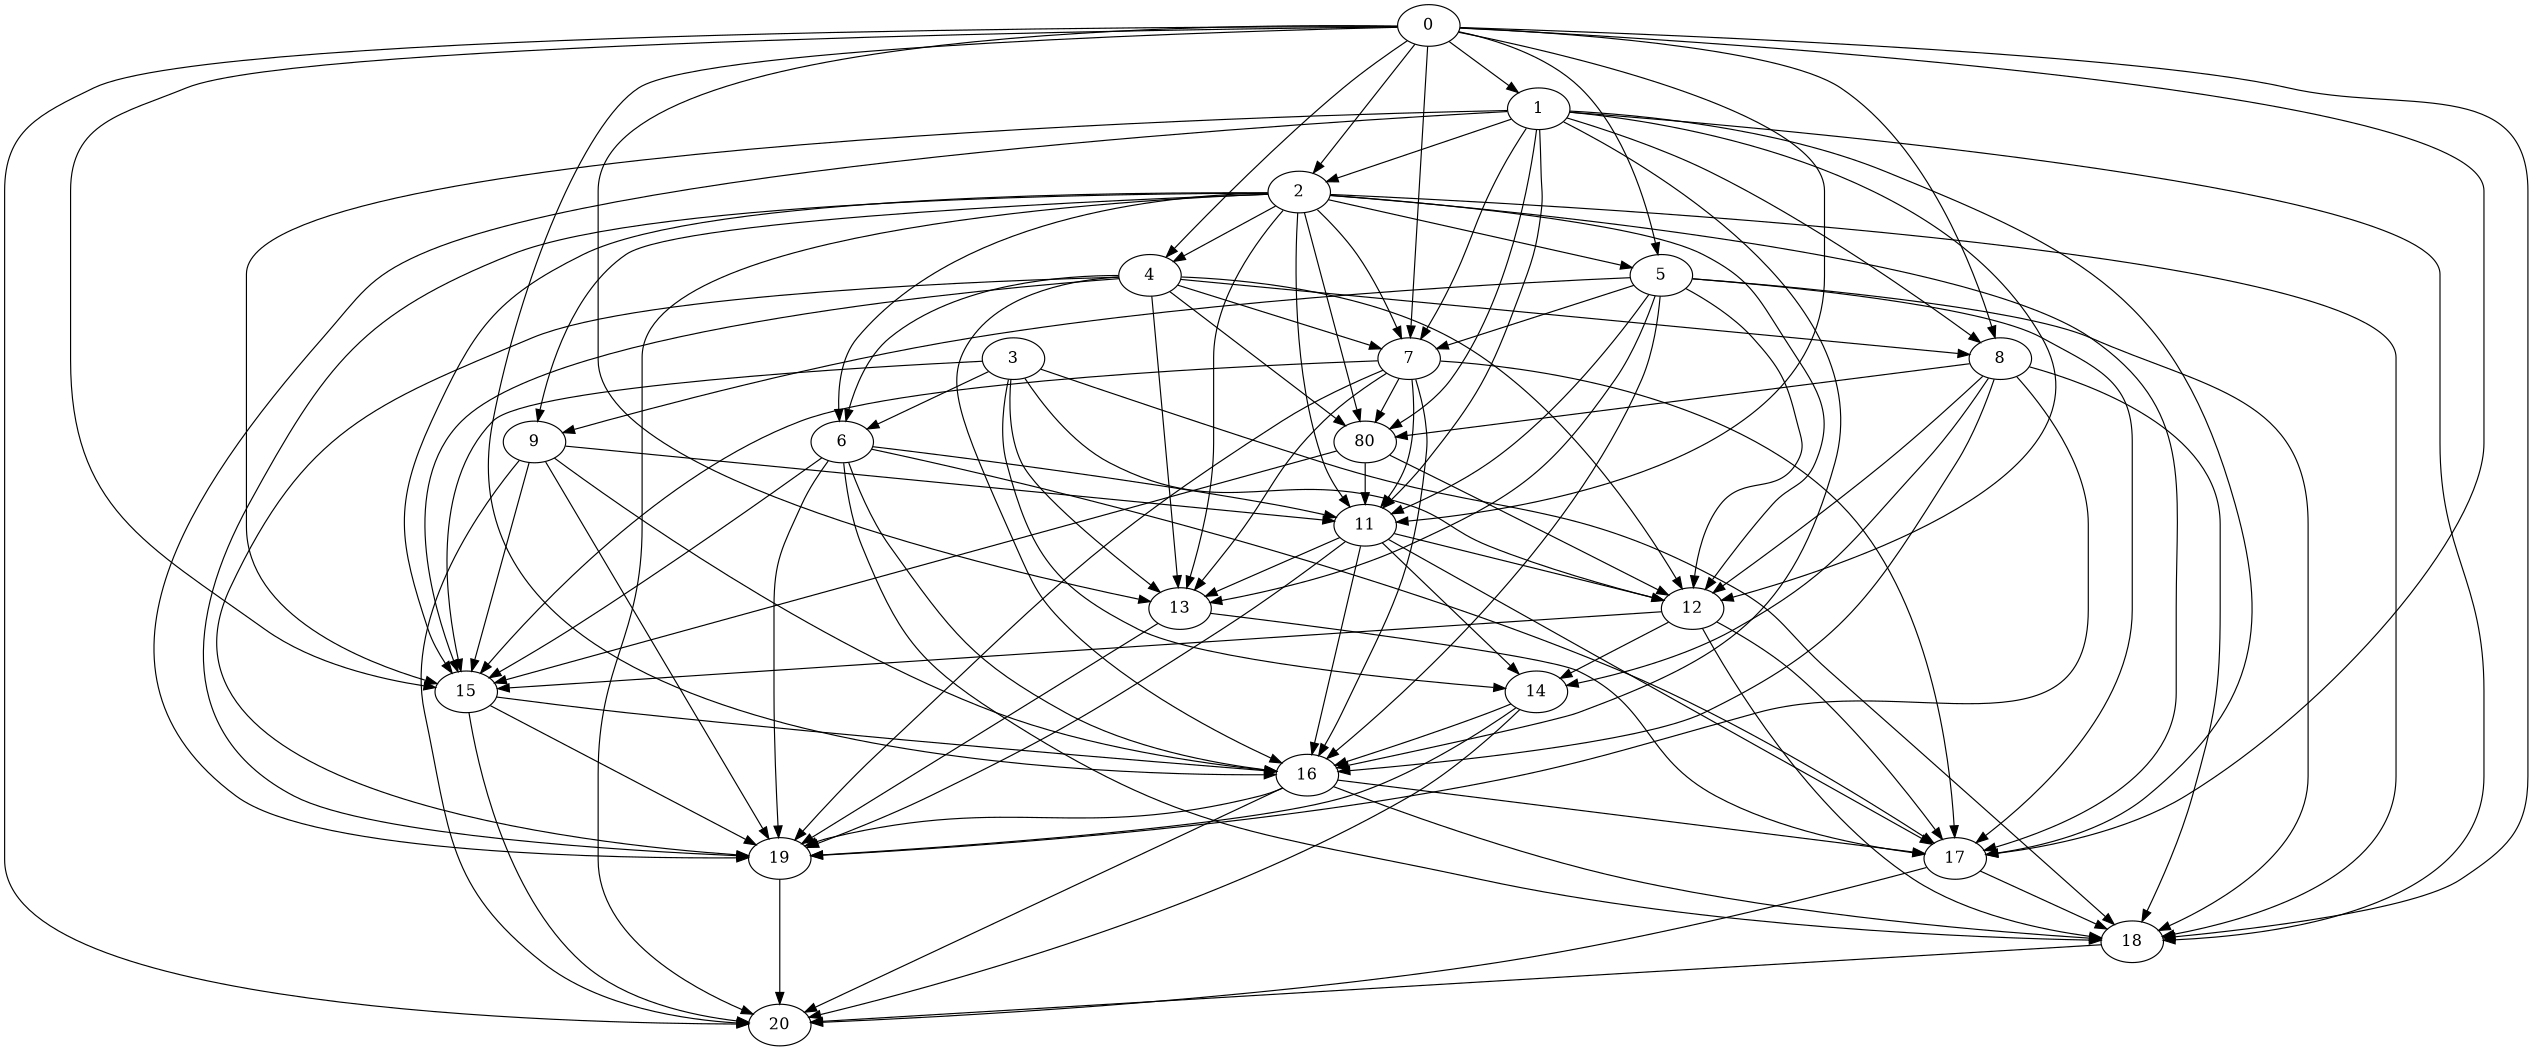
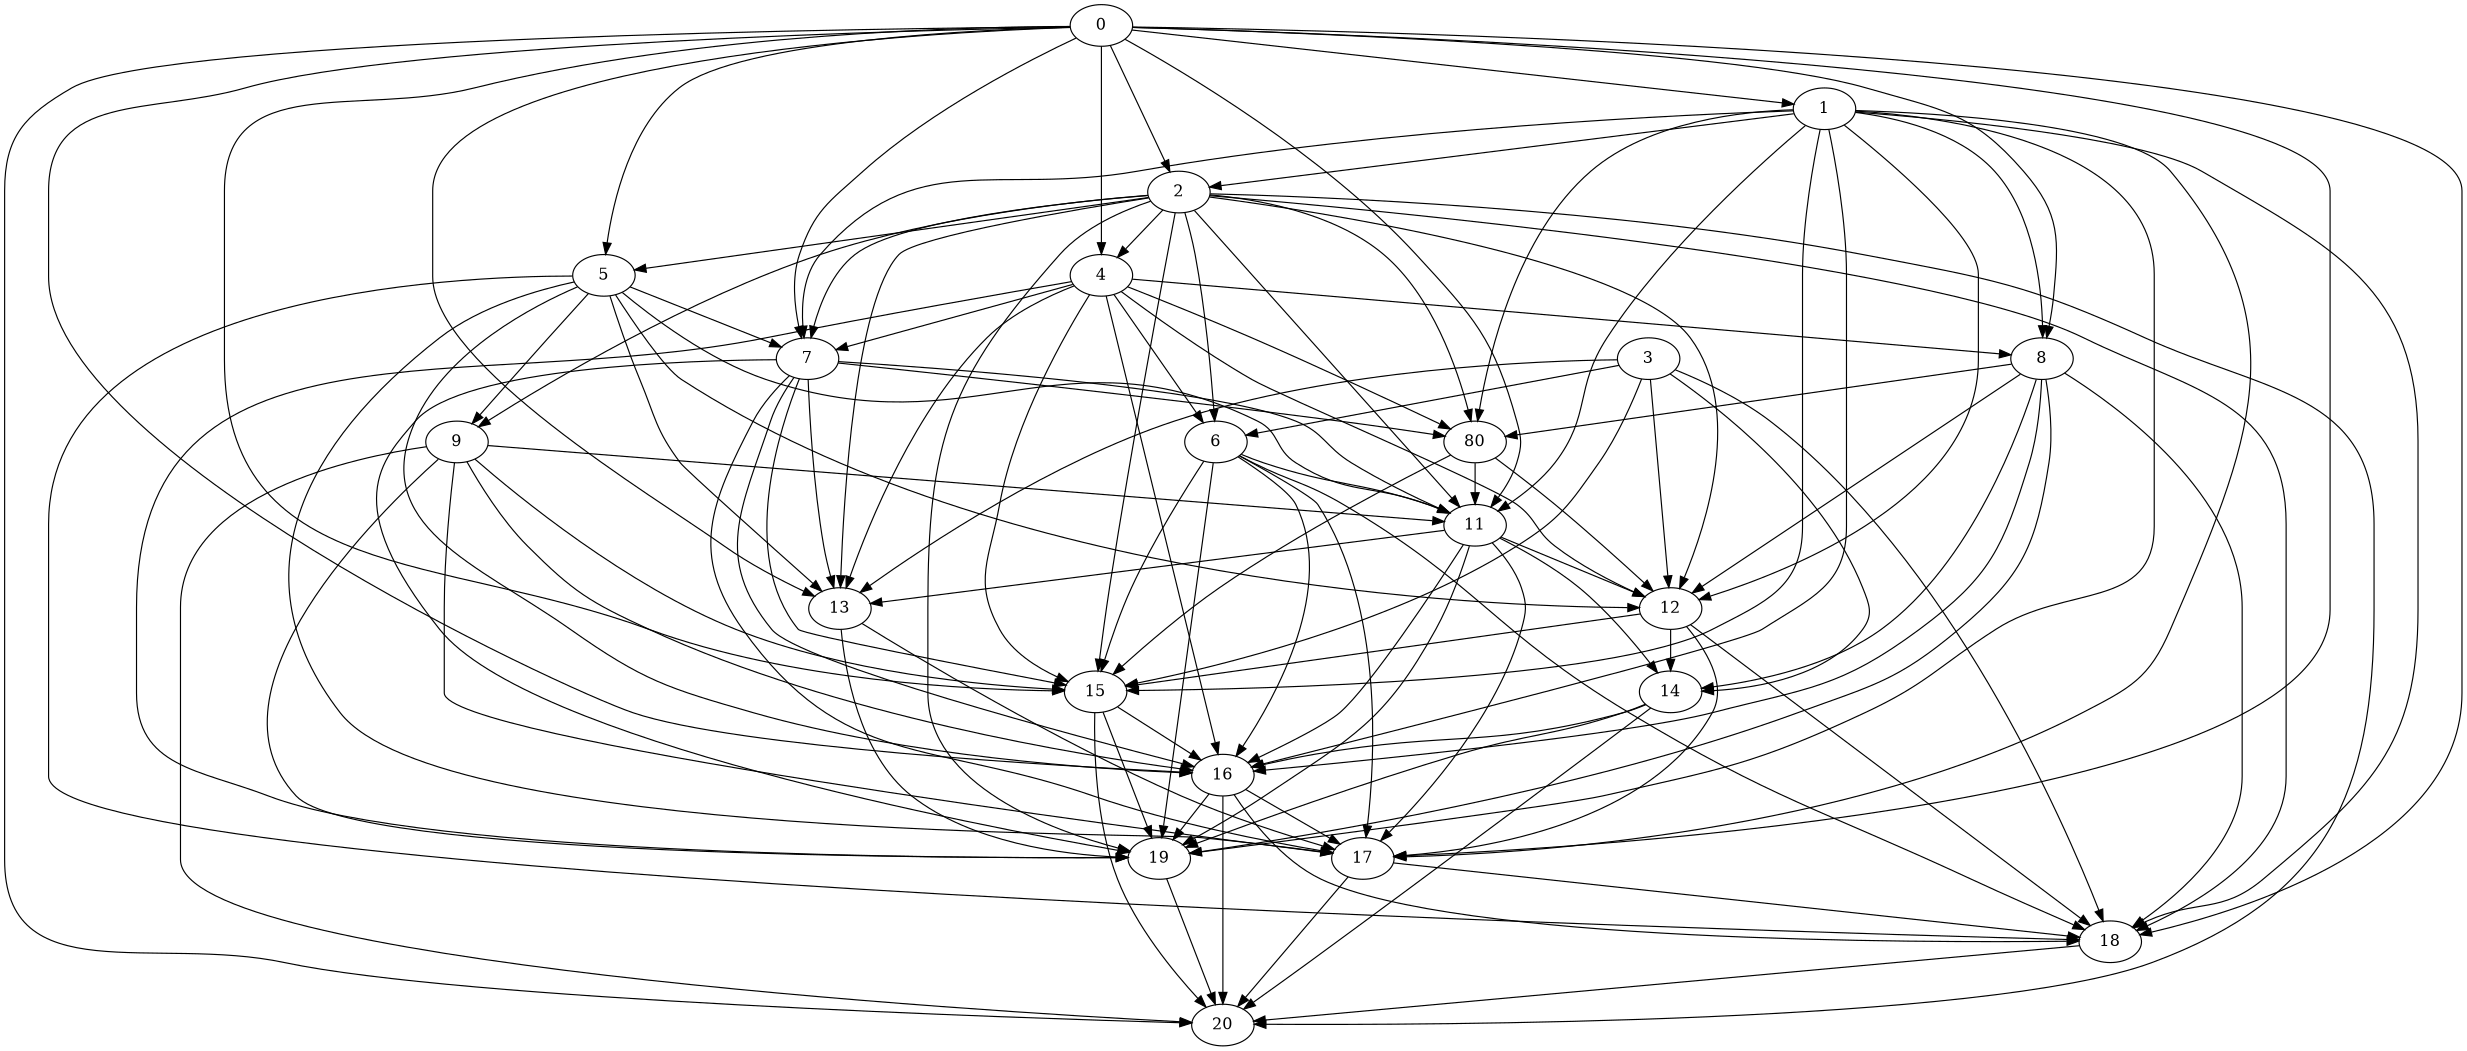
  digraph {
    "Duplicate states"=0
    GraphType=Random
    "Max states in OPEN"=0
    Modes="120000ms; topo-ordered tasks, ; Pruning: task equivalence, fixed order ready list, ; F-value: ; Optimisation: best schedule length (SL) optimisation on equal, "
    NumberOfTasks=21
    "Pruned using list schedule length"=710
    "States removed from OPEN"=0
    TargetSystem="Homogeneous-4"
    "Time to schedule (ms)"=135
    "Total idle time"=484
    "Total schedule length"=426
    "Total sequential time"=697
    "Total states created"=954
    node [Processor=0 "Start time"=0 Weight=17]
    edge [Weight=10]
    0 ["Finish time"=17]
    1 ["Finish time"=28 "Start time"=17 Weight=11]
    2 ["Finish time"=51 "Start time"=28 Weight=23]
    4 ["Finish time"=108 "Start time"=51 Weight=57]
    5 ["Finish time"=83 Processor=1 "Start time"=54 Weight=29]
    7 ["Finish time"=165 "Start time"=108 Weight=57]
    8 ["Finish time"=159 Processor=1 "Start time"=113 Weight=46]
    11 ["Finish time"=203 "Start time"=192 Weight=11]
    15 ["Finish time"=278 Processor=1 "Start time"=261]
    13 ["Finish time"=224 Processor=2 "Start time"=207]
    16 ["Finish time"=324 "Start time"=307]
    17 ["Finish time"=381 "Start time"=324 Weight=57]
    18 ["Finish time"=415 "Start time"=381 Weight=34]
    20 ["Finish time"=426 "Start time"=415 Weight=11]
    n15 ["Finish time"=192 "Start time"=169 Weight=23 label=80]
    12 ["Finish time"=255 "Start time"=203 Weight=52]
    19 ["Finish time"=377 Processor=1 "Start time"=331 Weight=46]
    9 ["Finish time"=145 Processor=2 "Start time"=88 Weight=57]
    6 ["Finish time"=154 Processor=3 "Start time"=114 Weight=40]
    14 ["Finish time"=307 "Start time"=255 Weight=52]
    3 ["Finish time"=23 Processor=2 Weight=23]
    0 -> 1 [Weight=4]
    0 -> 2 [Weight=3]
    0 -> 4
    0 -> 5 [Weight=7]
    0 -> 7 [Weight=4]
    0 -> 8 [Weight=9]
    0 -> 11 [Weight=6]
    0 -> 15 [Weight=7]
    0 -> 13 [Weight=6]
    0 -> 16 [Weight=7]
    0 -> 17 [Weight=6]
    0 -> 18 [Weight=6]
    0 -> 20 [Weight=2]
    1 -> 2
    1 -> 7 [Weight=5]
    1 -> 8
    1 -> 11 [Weight=2]
    1 -> 15
    1 -> 16 [Weight=7]
    1 -> 17 [Weight=2]
    1 -> 18 [Weight=5]
    1 -> n15 [Weight=4]
    1 -> 12
    1 -> 19
    2 -> 4 [Weight=3]
    2 -> 5 [Weight=3]
    2 -> 7 [Weight=6]
    2 -> 11 [Weight=7]
    2 -> 15
    2 -> 13
    2 -> 18 [Weight=5]
    2 -> 20 [Weight=8]
    2 -> n15 [Weight=8]
    2 -> 12 [Weight=5]
    2 -> 19 [Weight=9]
    2 -> 9 [Weight=7]
    2 -> 6
    4 -> 7 [Weight=6]
    4 -> 8 [Weight=5]
    4 -> 15
    4 -> 13 [Weight=6]
    4 -> 16 [Weight=4]
    4 -> n15 [Weight=5]
    4 -> 12 [Weight=8]
    4 -> 19 [Weight=3]
    4 -> 6 [Weight=6]
    5 -> 7 [Weight=5]
    5 -> 11 [Weight=5]
    5 -> 13 [Weight=8]
    5 -> 16 [Weight=9]
    5 -> 17
    5 -> 18 [Weight=4]
    5 -> 12 [Weight=9]
    5 -> 9 [Weight=5]
    7 -> 11 [Weight=2]
    7 -> 15 [Weight=4]
    7 -> 13 [Weight=6]
    7 -> 16 [Weight=8]
    7 -> 17 [Weight=9]
    7 -> n15 [Weight=9]
    7 -> 19 [Weight=2]
    8 -> 16 [Weight=7]
    8 -> 18 [Weight=4]
    8 -> n15
    8 -> 12 [Weight=8]
    8 -> 19 [Weight=8]
    8 -> 14 [Weight=9]
    11 -> 13 [Weight=4]
    11 -> 16 [Weight=2]
    11 -> 17 [Weight=3]
    11 -> 12 [Weight=5]
    11 -> 19 [Weight=3]
    11 -> 14 [Weight=3]
    15 -> 16 [Weight=3]
    15 -> 20 [Weight=7]
    15 -> 19
    13 -> 17 [Weight=8]
    13 -> 19 [Weight=7]
    16 -> 17 [Weight=4]
    16 -> 18
    16 -> 20
    16 -> 19 [Weight=7]
    17 -> 18 [Weight=6]
    17 -> 20 [Weight=5]
    18 -> 20 [Weight=4]
    n15 -> 11 [Weight=4]
    n15 -> 15 [Weight=2]
    n15 -> 12 [Weight=3]
    12 -> 15 [Weight=6]
    12 -> 17 [Weight=4]
    12 -> 18 [Weight=4]
    12 -> 14 [Weight=8]
    19 -> 20 [Weight=6]
    9 -> 11 [Weight=7]
    9 -> 15 [Weight=5]
    9 -> 16 [Weight=3]
-   2 -> 17 [Weight=5]
+   9 -> 17 [Weight=5]
    9 -> 20 [Weight=2]
    9 -> 19 [Weight=8]
    6 -> 11 [Weight=9]
    6 -> 15 [Weight=8]
    6 -> 16 [Weight=6]
    6 -> 17 [Weight=7]
    6 -> 18 [Weight=8]
    6 -> 19 [Weight=2]
    14 -> 16 [Weight=2]
    14 -> 20 [Weight=9]
    14 -> 19 [Weight=4]
    3 -> 15
    3 -> 13 [Weight=4]
    3 -> 18 [Weight=3]
    3 -> 12 [Weight=7]
    3 -> 6 [Weight=4]
    3 -> 14
  }
